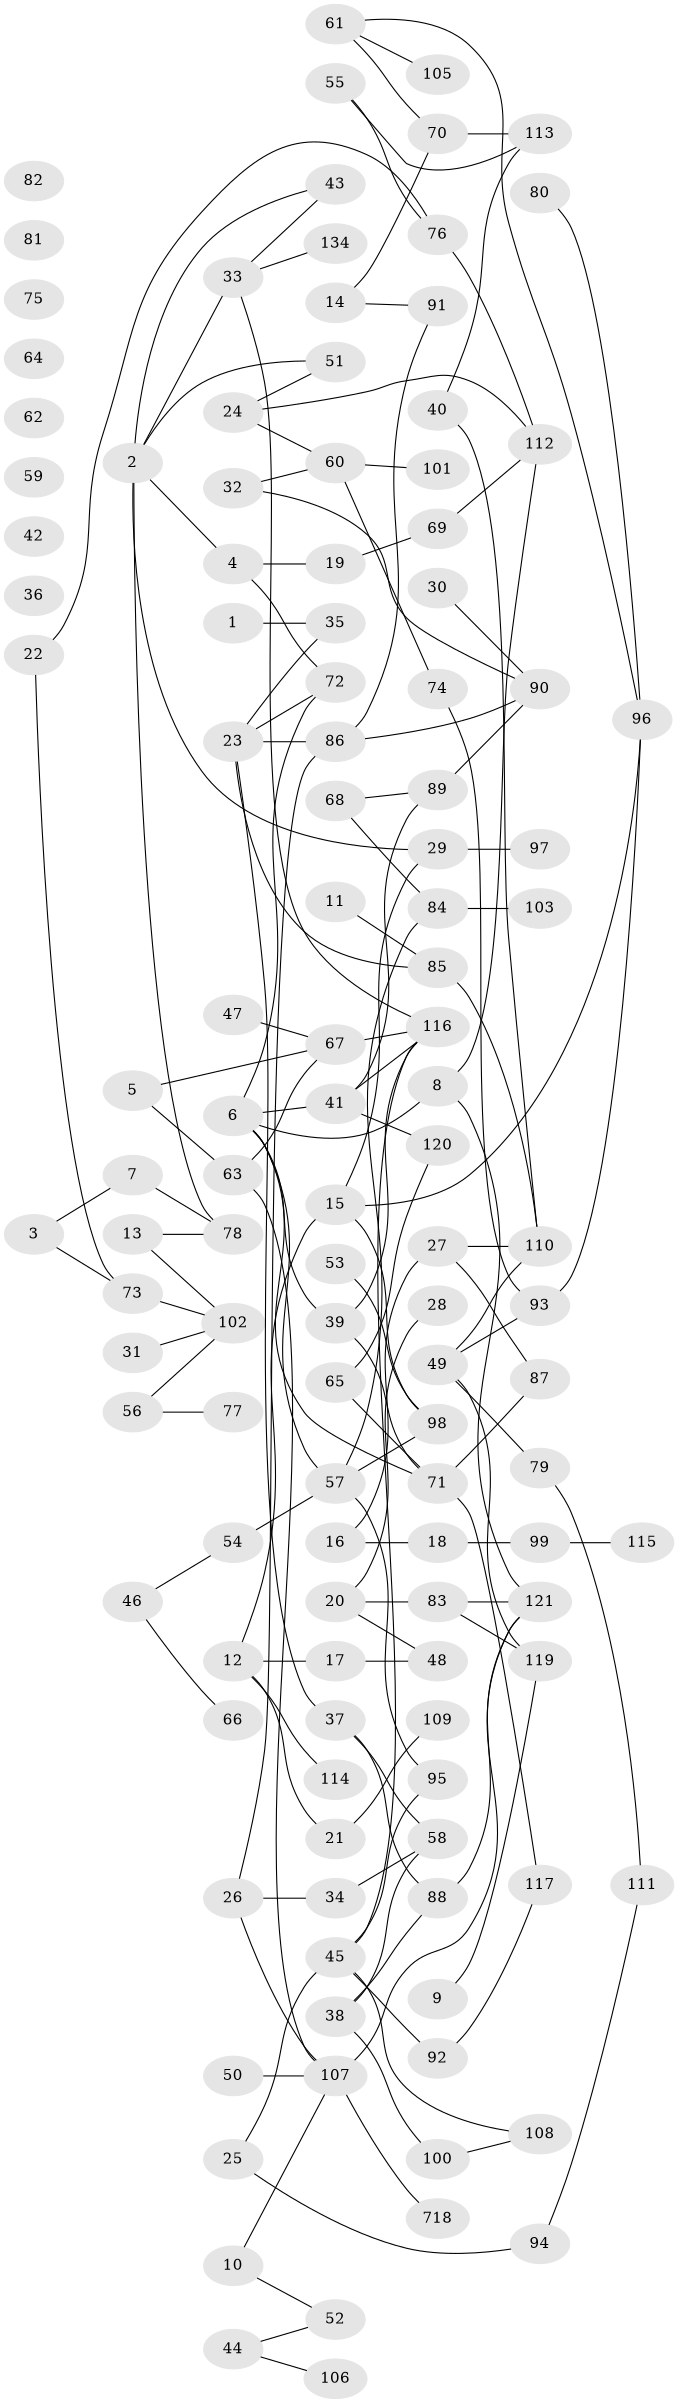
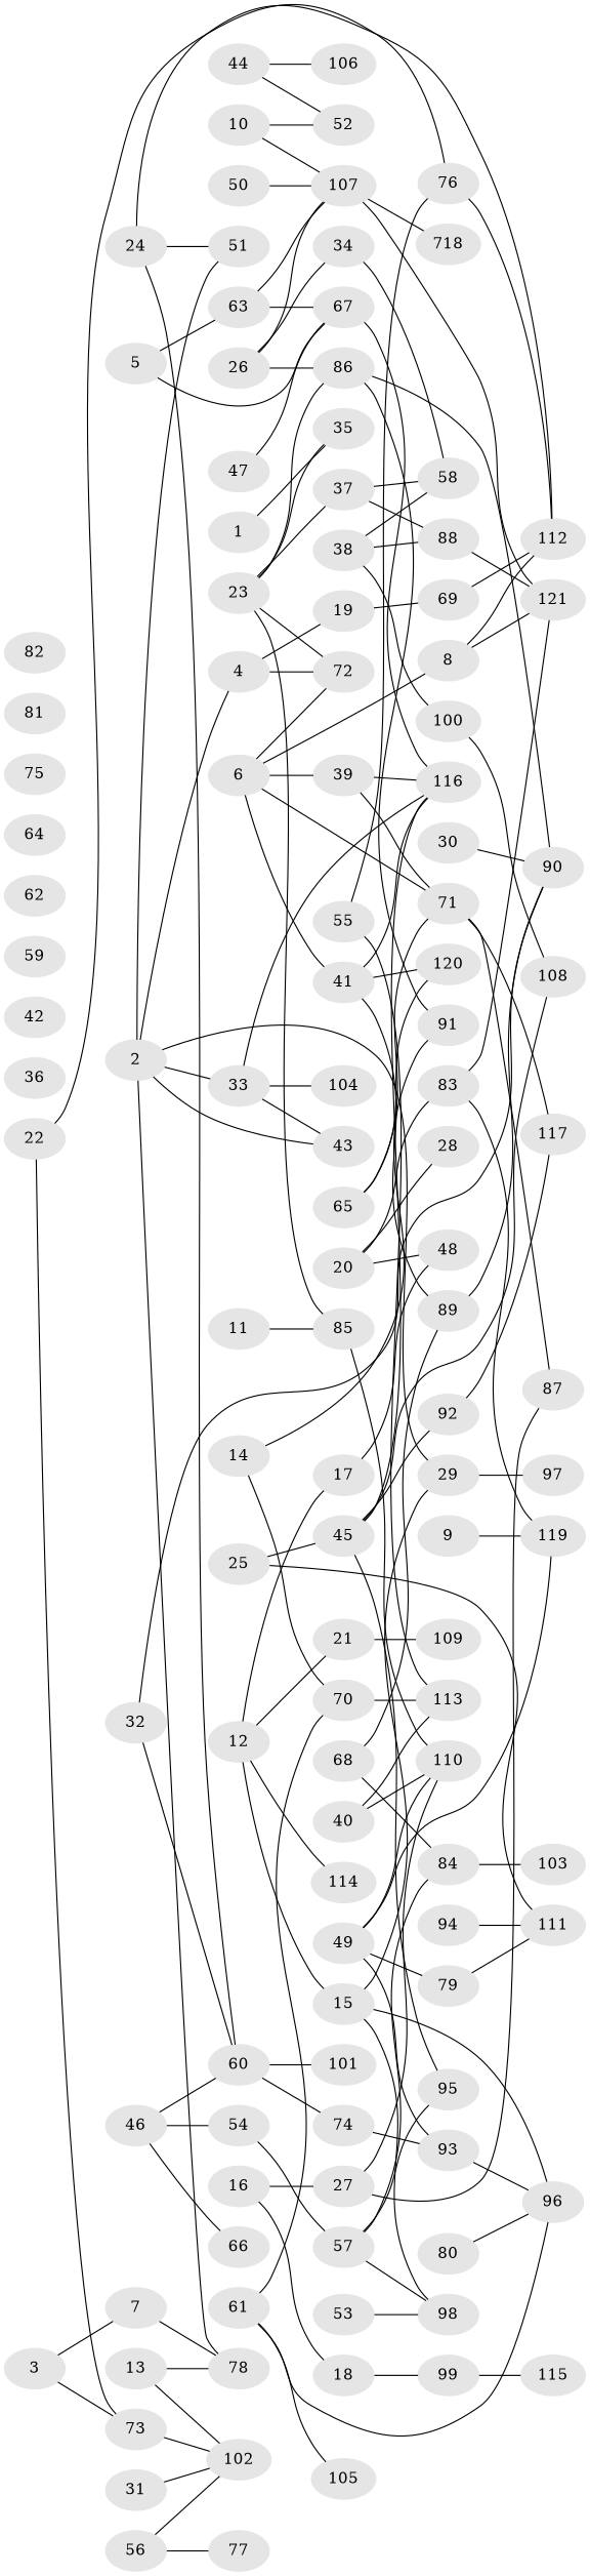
  graph {
    rankdir=LR
    node [color=gray90 style=filled]
    1
    35
    2
    4
    29
    33
    43
    51
    78
    19
    72
    97
-   104 [label=134]
+   104
    116
    3
    7
    73
    102
    69
    5
    63
    67
    107
    6
    8
    39
    41
    57
    71
    112
    121
    89
    120
    98
    95
    84
    87
    117
    9
    119
    10
    52
    n43 [label=718]
    11
    85
    110
    12
    15
    17
    21
    114
    96
    48
    109
    13
    14
    70
    91
    113
    16
    18
    27
    99
    115
    20
    28
    83
    22
    76
    23
    37
    86
    58
    88
    90
    24
    60
    74
    101
    25
    45
    94
    92
    108
    111
    26
    34
    30
    31
    32
    36
    38
    100
    40
    42
    44
    106
    46
    54
    66
    47
    49
    79
    93
    50
    53
    55
    56
    77
    103
    59
    61
    105
    62
    64
    65
    68
    75
    80
    81
    82
    1 -- 35
    2 -- 4
    2 -- 29
    2 -- 33
    2 -- 43
    2 -- 51
    2 -- 78
    4 -- 19
    4 -- 72
    29 -- 97
    33 -- 43
    33 -- 104
    33 -- 116
    19 -- 69
    3 -- 7
    3 -- 73
    7 -- 78
    73 -- 102
    69 -- 112
    5 -- 63
    5 -- 67
    63 -- 67
    63 -- 107
    67 -- 116
    107 -- 121
    107 -- n43
    6 -- 72
    6 -- 8
    6 -- 39
    6 -- 41
-   6 -- 57
    6 -- 71
    8 -- 112
    8 -- 121
    39 -- 116
    39 -- 71
    41 -- 116
    41 -- 89
    41 -- 120
    57 -- 98
    57 -- 95
    57 -- 84
    71 -- 87
    71 -- 117
    89 -- 90
    84 -- 103
    9 -- 119
    10 -- 107
    10 -- 52
    11 -- 85
    85 -- 110
    12 -- 15
    12 -- 17
    12 -- 21
    12 -- 114
    15 -- 29
    15 -- 98
    15 -- 96
    17 -- 48
    21 -- 109
    13 -- 78
    13 -- 102
    14 -- 70
    14 -- 91
    70 -- 113
    16 -- 18
    16 -- 27
    18 -- 99
    27 -- 87
    27 -- 110
    99 -- 115
    20 -- 48
    20 -- 28
    20 -- 83
    83 -- 121
    83 -- 119
    22 -- 73
    22 -- 76
    76 -- 112
    23 -- 35
    23 -- 72
    23 -- 85
    23 -- 37
    23 -- 86
    37 -- 58
    37 -- 88
    86 -- 91
    86 -- 90
    88 -- 121
    24 -- 51
    24 -- 112
    24 -- 60
    60 -- 74
    60 -- 101
    74 -- 93
    25 -- 45
-   25 -- 94
+   25 -- 111
    45 -- 116
    45 -- 95
    45 -- 92
    45 -- 108
    94 -- 111
    92 -- 117
    26 -- 107
    26 -- 86
    26 -- 34
    34 -- 58
    30 -- 90
    31 -- 102
    32 -- 90
    32 -- 60
    38 -- 58
    38 -- 88
    38 -- 100
    100 -- 108
    40 -- 110
    40 -- 113
    44 -- 52
    44 -- 106
+   46 -- 60
    46 -- 54
    46 -- 66
    54 -- 57
    47 -- 67
    49 -- 119
    49 -- 110
    49 -- 79
    49 -- 93
    79 -- 111
    93 -- 96
    50 -- 107
    53 -- 98
    55 -- 113
    55 -- 76
    56 -- 102
    56 -- 77
    61 -- 96
    61 -- 70
    61 -- 105
    65 -- 71
    65 -- 120
    68 -- 89
    68 -- 84
    80 -- 96
  }
